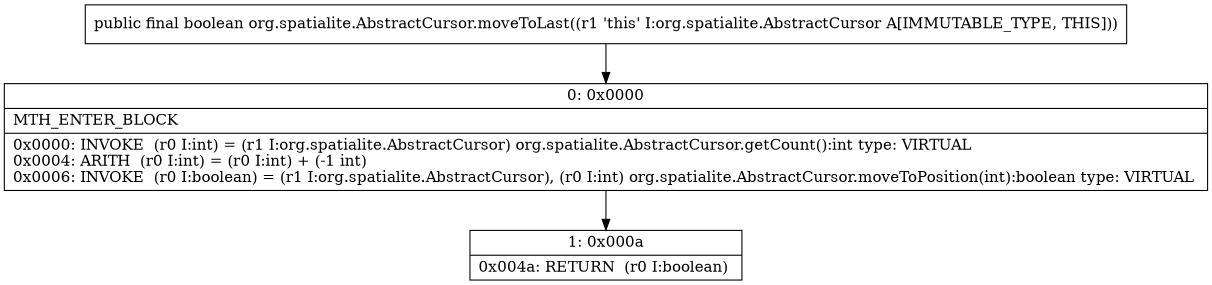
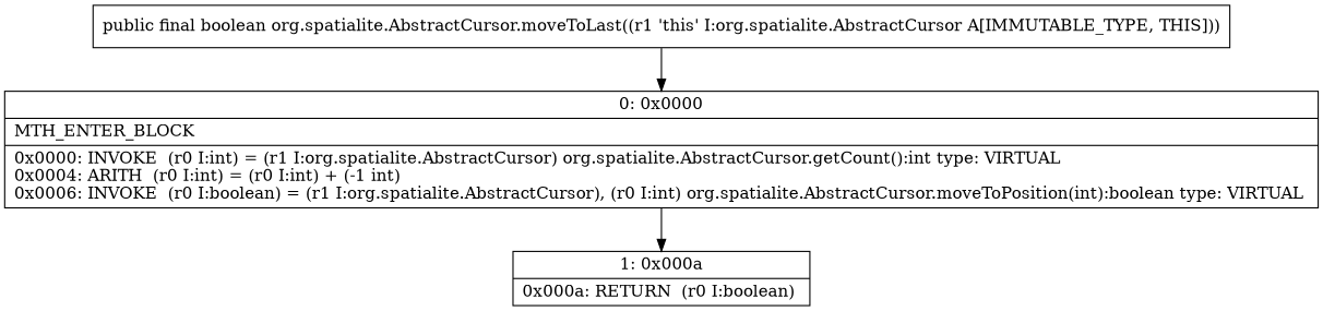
  digraph {
    node [shape=record]
    n1 [label="{0\:\ 0x0000|MTH_ENTER_BLOCK\l|0x0000: INVOKE  (r0 I:int) = (r1 I:org.spatialite.AbstractCursor) org.spatialite.AbstractCursor.getCount():int type: VIRTUAL \l0x0004: ARITH  (r0 I:int) = (r0 I:int) + (\-1 int) \l0x0006: INVOKE  (r0 I:boolean) = (r1 I:org.spatialite.AbstractCursor), (r0 I:int) org.spatialite.AbstractCursor.moveToPosition(int):boolean type: VIRTUAL \l}"]
-   n2 [label="{1\:\ 0x000a|0x004a: RETURN  (r0 I:boolean) \l}"]
+   n2 [label="{1\:\ 0x000a|0x000a: RETURN  (r0 I:boolean) \l}"]
    n3 [label="{public final boolean org.spatialite.AbstractCursor.moveToLast((r1 'this' I:org.spatialite.AbstractCursor A[IMMUTABLE_TYPE, THIS])) }"]
    n1 -> n2
    n3 -> n1
  }
